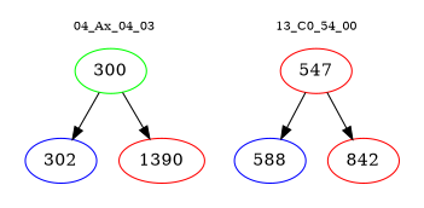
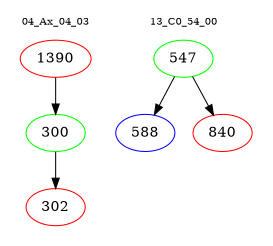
  digraph {
    node [color=green]
    edge [color=black]
    n1 [label=300]
-   n2 [color=blue label=302]
+   n2 [color=red label=302]
    n3 [color=red label=1390]
-   n4 [color=red label=547]
+   n4 [label=547]
    n5 [color=blue label=588]
-   n6 [color=red label=842]
+   n6 [color=red label=840]
    subgraph cluster_1 {
      color=white
      fontsize=10
      label="04_Ax_04_03"
      n1
      n2
      n3
    }
    subgraph cluster_2 {
      color=white
      fontsize=10
      label="13_C0_54_00"
      n4
      n5
      n6
    }
    n1 -> n2
-   n1 -> n3
+   n3 -> n1
    n4 -> n5
    n4 -> n6
  }
